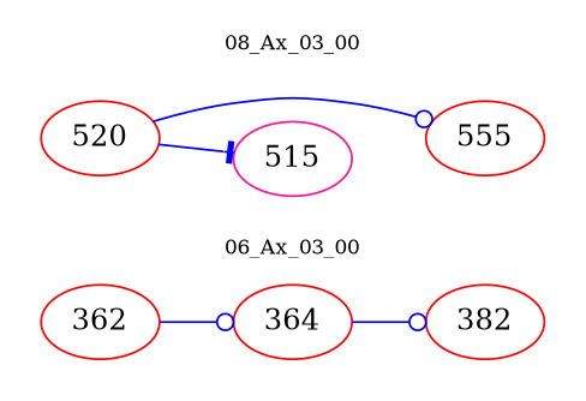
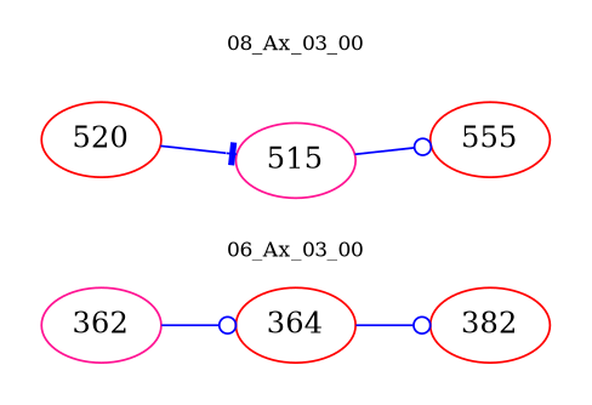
  digraph {
    rankdir=LR
    node [color=red]
    edge [arrowhead=odot color=blue]
-   n1 [label=362]
+   n1 [color=deeppink label=362]
    n2 [label=364]
    n3 [label=382]
    n4 [label=520]
    n5 [color=deeppink label=515]
    n6 [label=555]
    subgraph cluster_1 {
      color=white
      fontsize=10
      label="06_Ax_03_00"
      n1
      n2
      n3
    }
    subgraph cluster_2 {
      color=white
      fontsize=10
      label="08_Ax_03_00"
      n4
      n5
      n6
    }
    n1 -> n2
    n2 -> n3
    n4 -> n5 [arrowhead=tee]
-   n4 -> n6
+   n5 -> n6
  }
